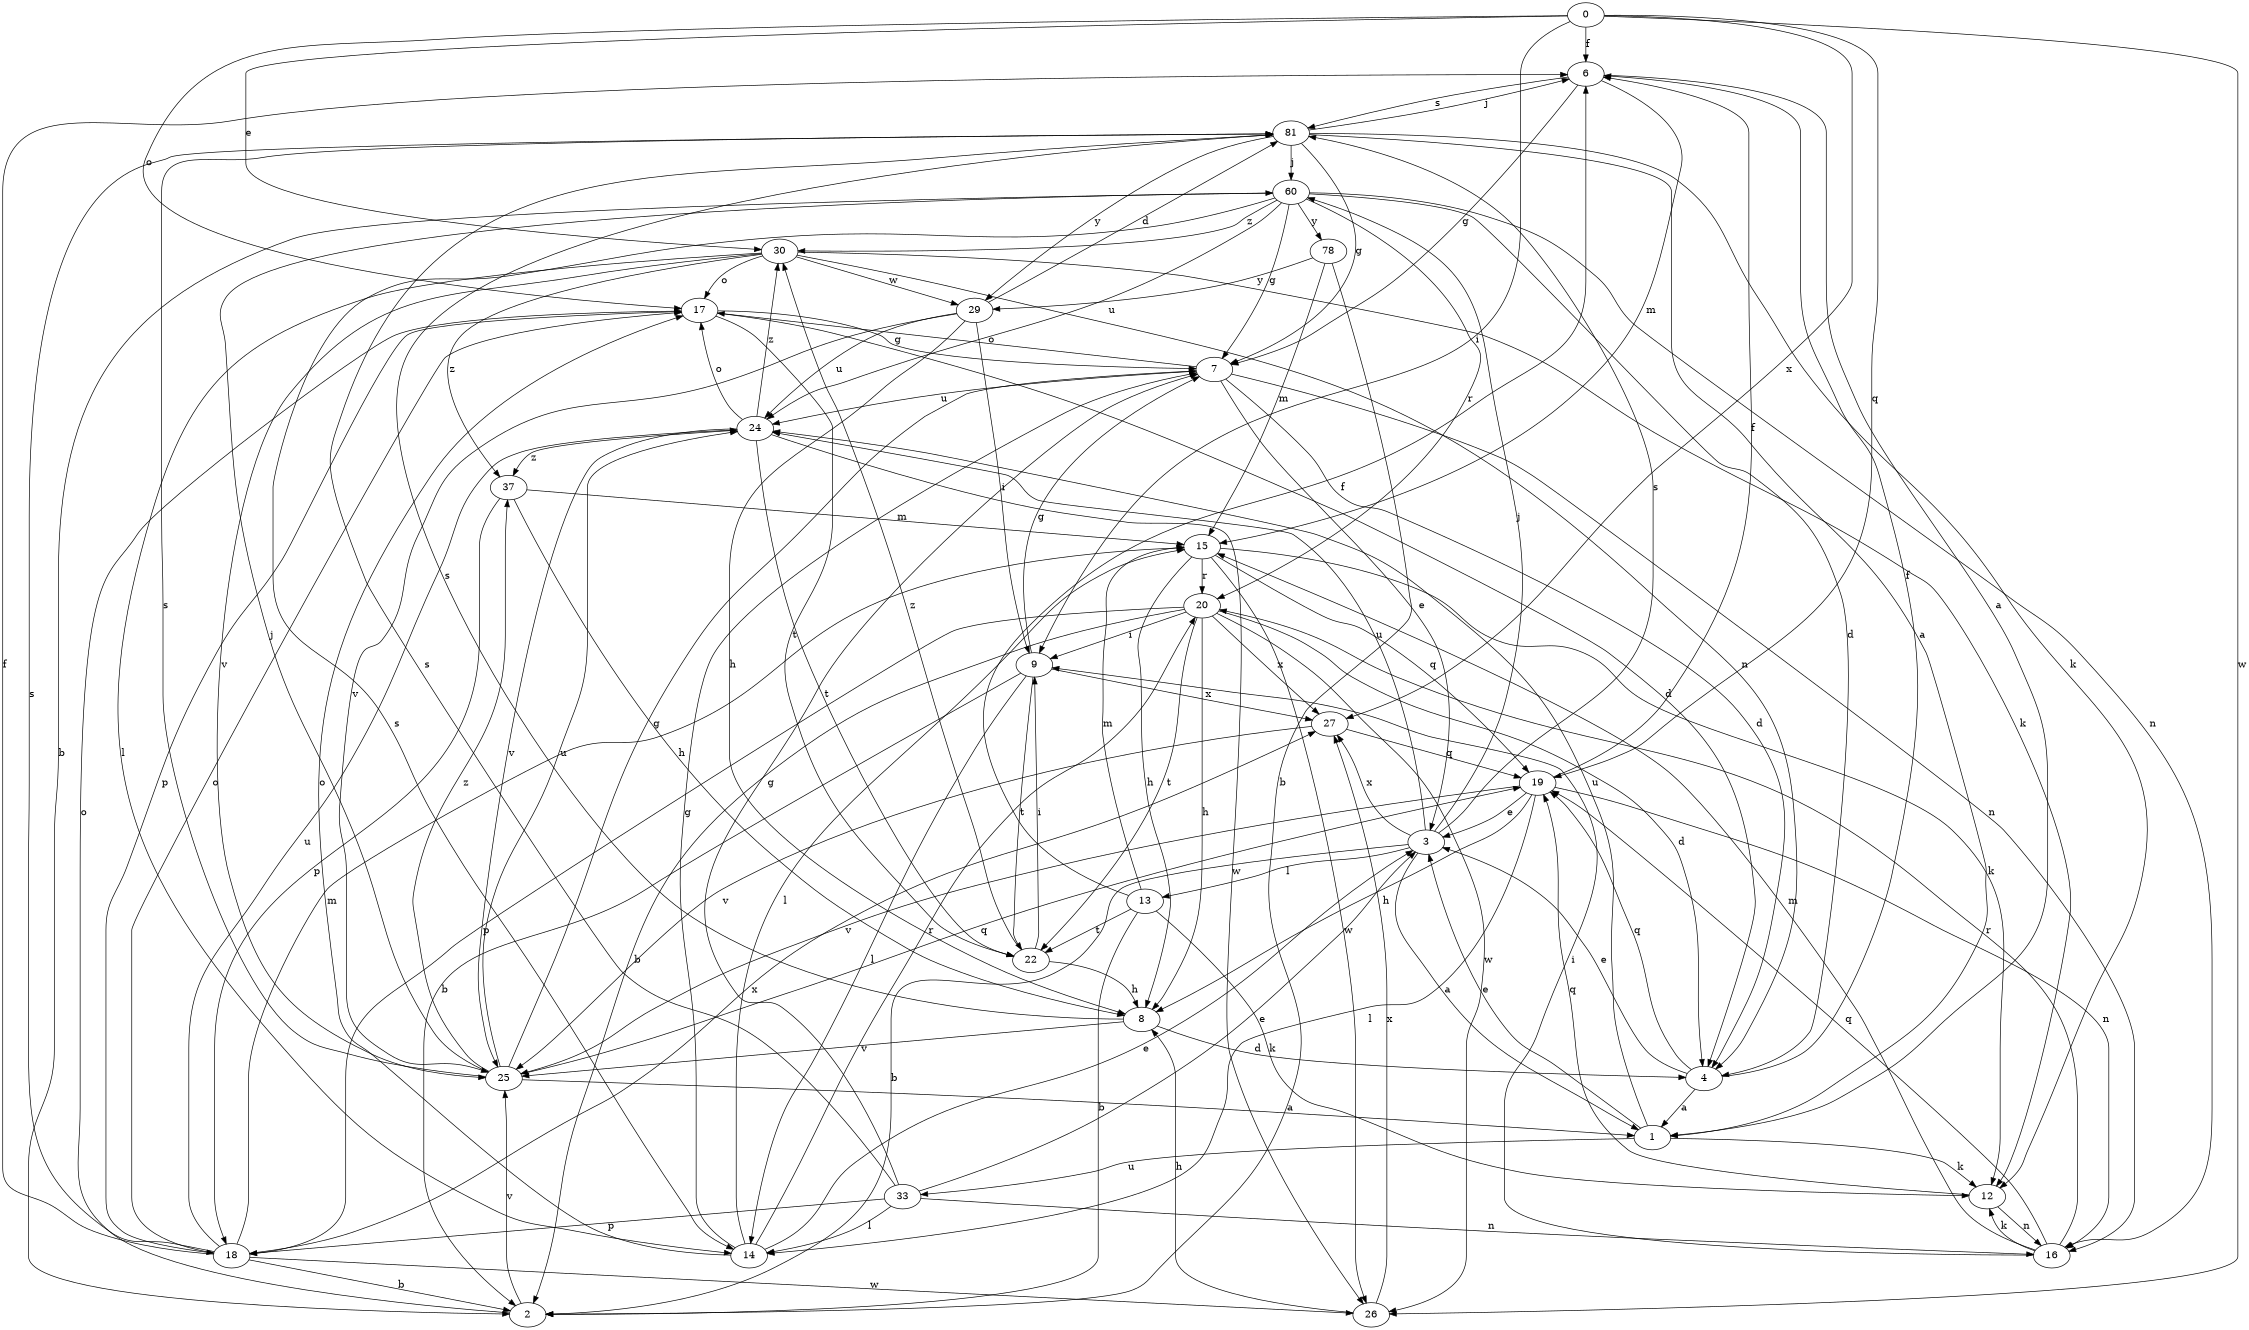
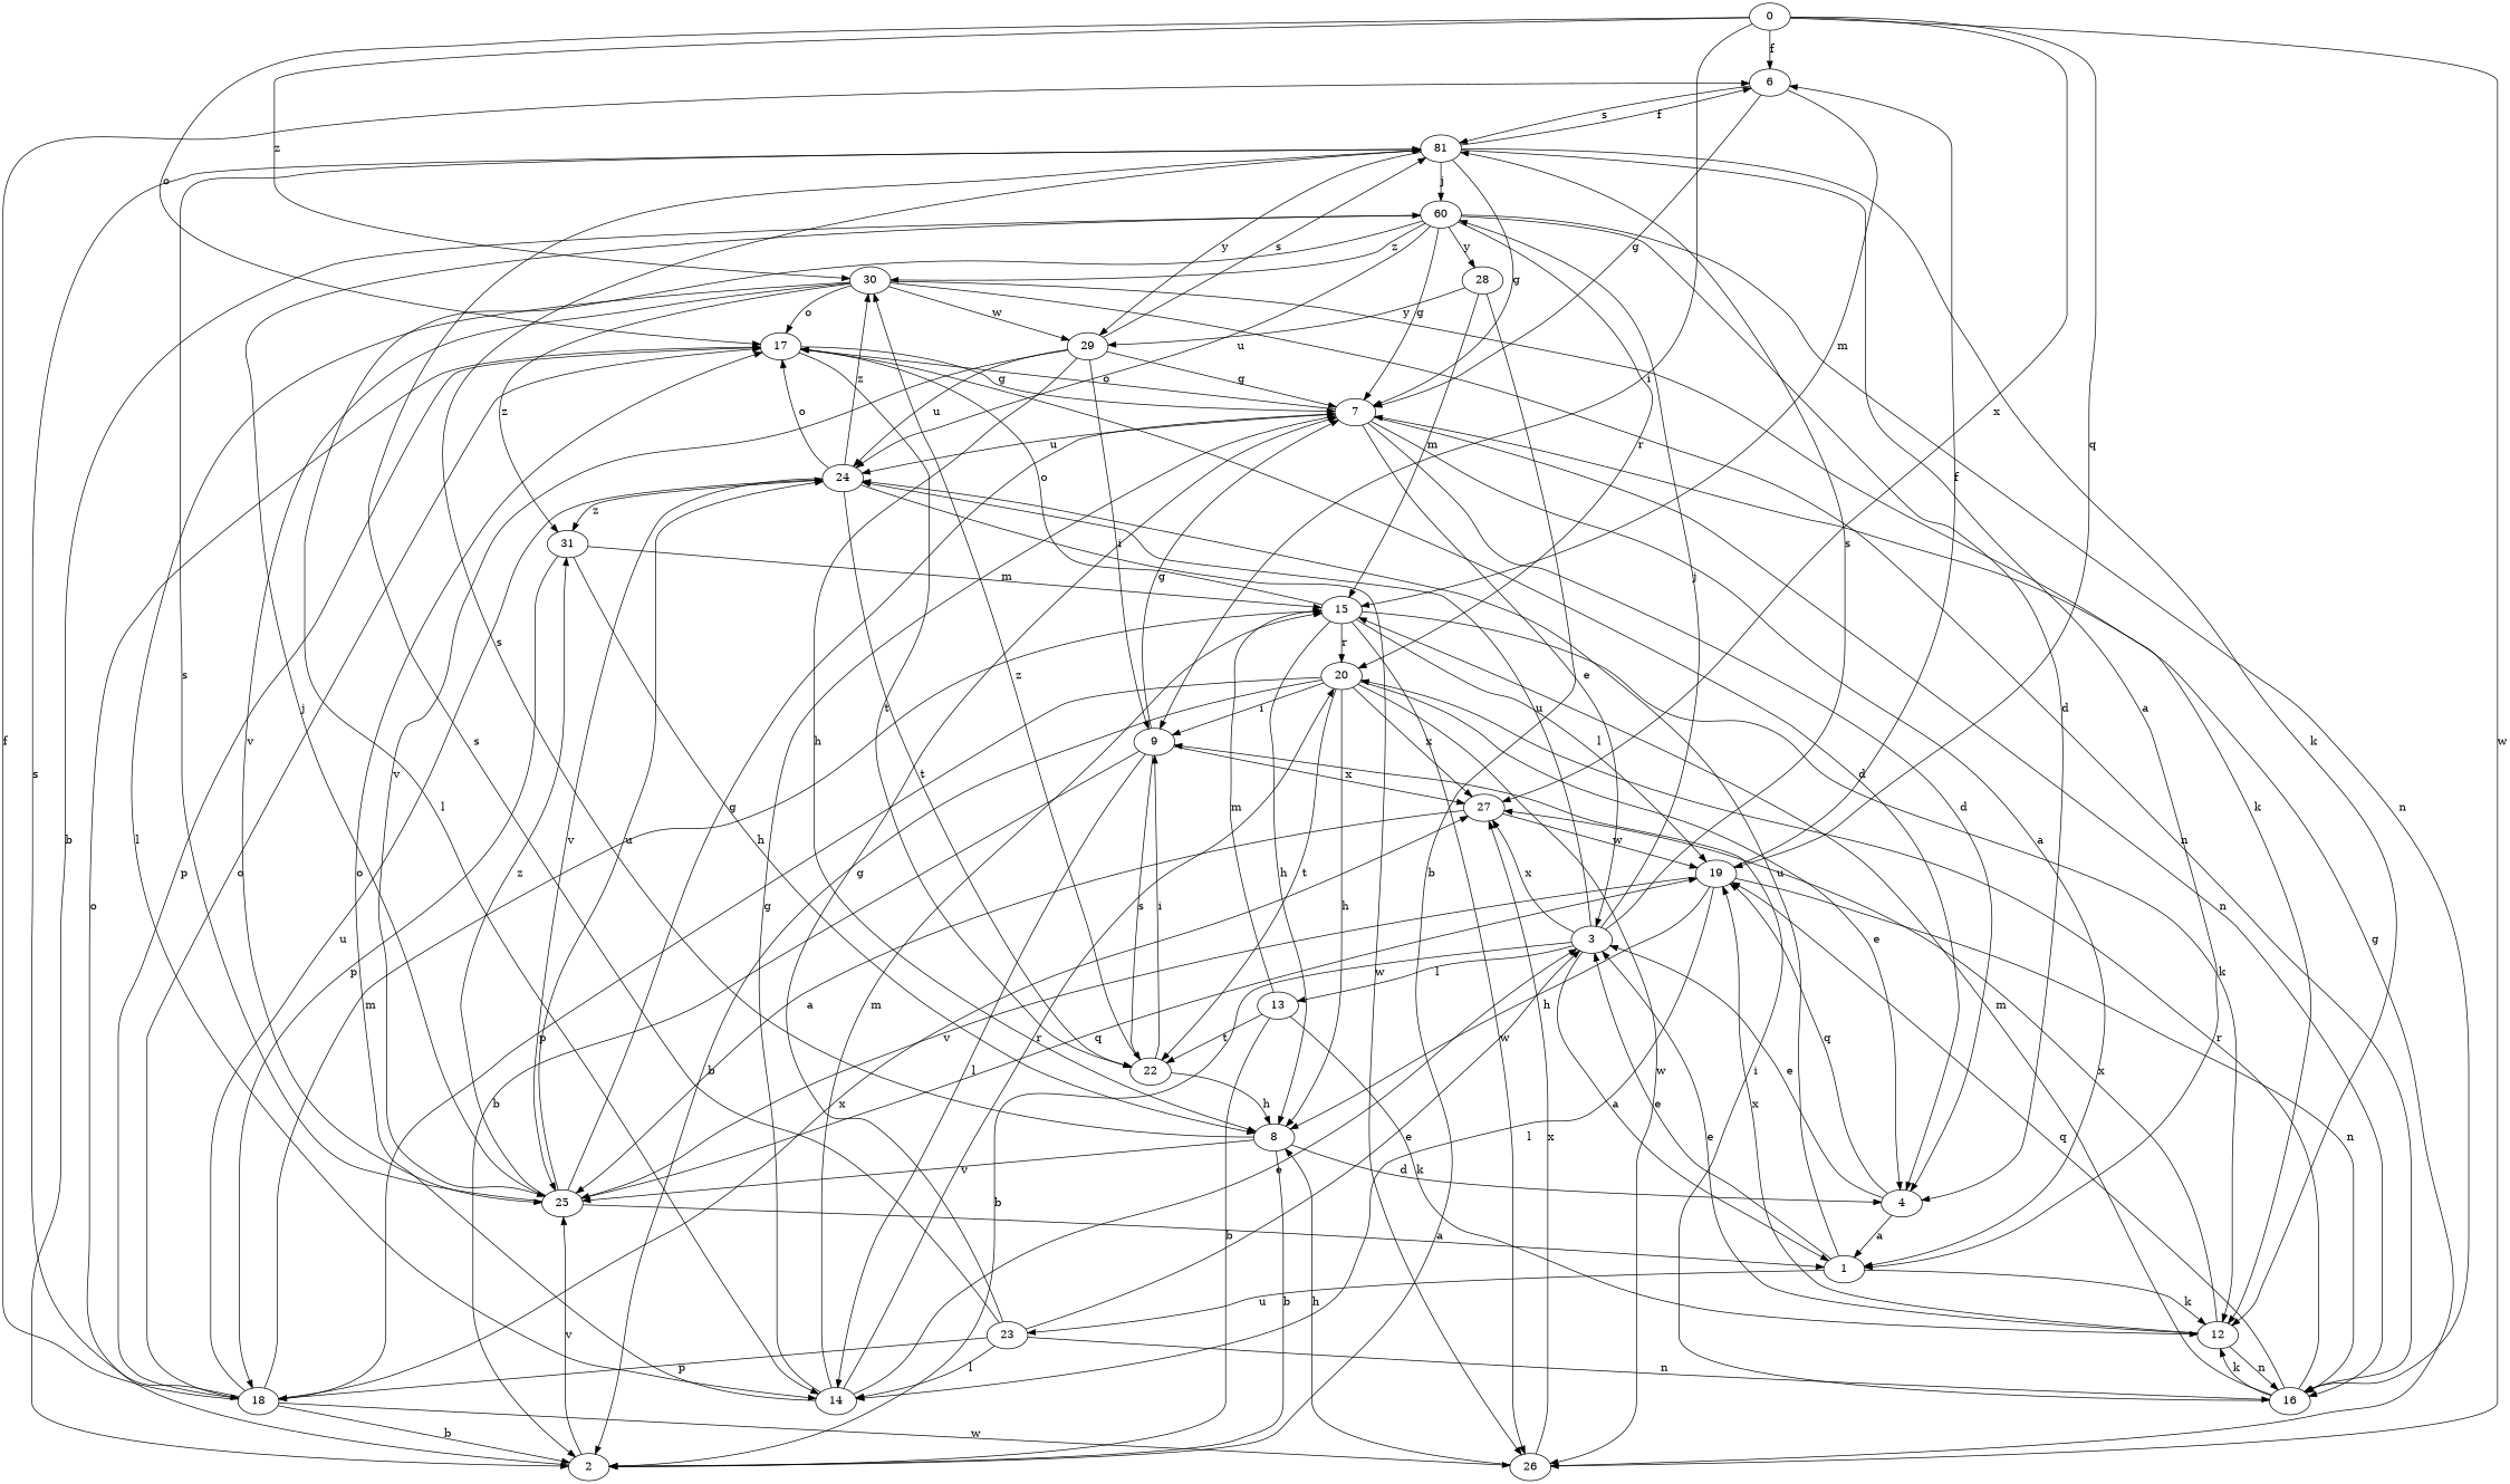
  strict digraph {
    0
    6
    9
    17
    19
    26
    27
    30
    n9 [label=81]
    7
    15
    2
    14
    22
    4
    18
    25
    16
    8
    12
    29
-   31 [label=37]
+   31
    n23 [label=3]
    1
-   23 [label=33]
+   23
    24
    n27 [label=60]
    13
    20
-   28 [label=78]
+   28
    0 -> 6 [label=f]
    0 -> 9 [label=i]
    0 -> 17 [label=o]
    0 -> 19 [label=q]
    0 -> 26 [label=w]
    0 -> 27 [label=x]
-   0 -> 30 [label=e]
+   0 -> 30 [label=z]
    6 -> n9 [label=s]
    6 -> 7 [label=g]
    6 -> 15 [label=m]
    9 -> 27 [label=x]
    9 -> 7 [label=g]
    9 -> 2 [label=b]
    9 -> 14 [label=l]
-   9 -> 22 [label=t]
+   9 -> 22 [label=s]
    17 -> 7 [label=g]
    17 -> 22 [label=t]
    17 -> 4 [label=d]
    17 -> 18 [label=p]
    19 -> 6 [label=f]
    19 -> 14 [label=l]
    19 -> 25 [label=v]
    19 -> 16 [label=n]
    19 -> 8 [label=h]
    26 -> 27 [label=x]
+   26 -> 7 [label=g]
    26 -> 8 [label=h]
-   27 -> 19 [label=q]
-   27 -> 25 [label=v]
+   27 -> 19 [label=w]
+   27 -> 25 [label=a]
    30 -> 17 [label=o]
    30 -> 14 [label=l]
    30 -> 25 [label=v]
-   30 -> 4 [label=n]
+   30 -> 16 [label=n]
    30 -> 12 [label=k]
    30 -> 29 [label=w]
    30 -> 31 [label=z]
-   n9 -> 6 [label=j]
+   n9 -> 6 [label=f]
    n9 -> 7 [label=g]
    n9 -> 12 [label=k]
    n9 -> 29 [label=y]
    n9 -> 1 [label=a]
    n9 -> n27 [label=j]
    7 -> 17 [label=o]
    7 -> 4 [label=d]
    7 -> 16 [label=n]
    7 -> n23 [label=e]
-   6 -> 1 [label=a]
+   7 -> 1 [label=a]
    7 -> 24 [label=u]
-   15 -> 19 [label=q]
+   15 -> 17 [label=o]
+   15 -> 19 [label=l]
    15 -> 26 [label=w]
    15 -> 8 [label=h]
    15 -> 12 [label=k]
    15 -> 20 [label=r]
    2 -> 17 [label=o]
    2 -> 25 [label=v]
    14 -> 17 [label=o]
    14 -> 7 [label=g]
-   14 -> 15 [label=l]
+   14 -> 15 [label=m]
    14 -> n23 [label=e]
    14 -> 20 [label=r]
    22 -> 9 [label=i]
    22 -> 30 [label=z]
    22 -> 8 [label=h]
-   4 -> 6 [label=f]
    4 -> 19 [label=q]
    4 -> n23 [label=e]
    4 -> 1 [label=a]
    18 -> 6 [label=f]
    18 -> 17 [label=o]
    18 -> 26 [label=w]
    18 -> 27 [label=x]
    18 -> n9 [label=s]
    18 -> 15 [label=m]
    18 -> 2 [label=b]
    18 -> 24 [label=u]
    25 -> 19 [label=q]
    25 -> n9 [label=s]
    25 -> 7 [label=g]
    25 -> 31 [label=z]
    25 -> 1 [label=a]
    25 -> 24 [label=u]
    25 -> n27 [label=j]
    16 -> 9 [label=i]
    16 -> 19 [label=q]
    16 -> 15 [label=m]
    16 -> 12 [label=k]
    16 -> 20 [label=r]
    8 -> n9 [label=s]
+   8 -> 2 [label=b]
    8 -> 4 [label=d]
    8 -> 25 [label=v]
-   12 -> 19 [label=q]
+   12 -> 19 [label=x]
+   12 -> 27 [label=x]
    12 -> 16 [label=n]
-   19 -> n23 [label=e]
+   12 -> n23 [label=e]
    29 -> 9 [label=i]
-   29 -> n9 [label=d]
+   29 -> n9 [label=s]
+   29 -> 7 [label=g]
    29 -> 25 [label=v]
    29 -> 8 [label=h]
    29 -> 24 [label=u]
    31 -> 15 [label=m]
    31 -> 18 [label=p]
    31 -> 8 [label=h]
    n23 -> 27 [label=x]
    n23 -> n9 [label=s]
    n23 -> 2 [label=b]
    n23 -> 1 [label=a]
    n23 -> 24 [label=u]
    n23 -> n27 [label=j]
    n23 -> 13 [label=l]
    1 -> 12 [label=k]
    1 -> n23 [label=e]
    1 -> 23 [label=u]
    1 -> 24 [label=u]
    23 -> n9 [label=s]
    23 -> 7 [label=g]
    23 -> 14 [label=l]
    23 -> 18 [label=p]
    23 -> 16 [label=n]
    23 -> n23 [label=e]
    24 -> 17 [label=o]
    24 -> 26 [label=w]
    24 -> 30 [label=z]
    24 -> 22 [label=t]
    24 -> 25 [label=v]
    24 -> 31 [label=z]
    n27 -> 30 [label=z]
    n27 -> 7 [label=g]
    n27 -> 2 [label=b]
-   n27 -> 14 [label=s]
+   n27 -> 14 [label=l]
    n27 -> 4 [label=d]
    n27 -> 16 [label=n]
    n27 -> 24 [label=u]
    n27 -> 20 [label=r]
    n27 -> 28 [label=y]
-   13 -> 6 [label=f]
    13 -> 15 [label=m]
    13 -> 2 [label=b]
    13 -> 22 [label=t]
    13 -> 12 [label=k]
    20 -> 9 [label=i]
    20 -> 26 [label=w]
    20 -> 27 [label=x]
    20 -> 2 [label=b]
    20 -> 22 [label=t]
-   20 -> 4 [label=d]
+   20 -> 4 [label=e]
    20 -> 18 [label=p]
    20 -> 8 [label=h]
    28 -> 15 [label=m]
    28 -> 2 [label=b]
    28 -> 29 [label=y]
  }
